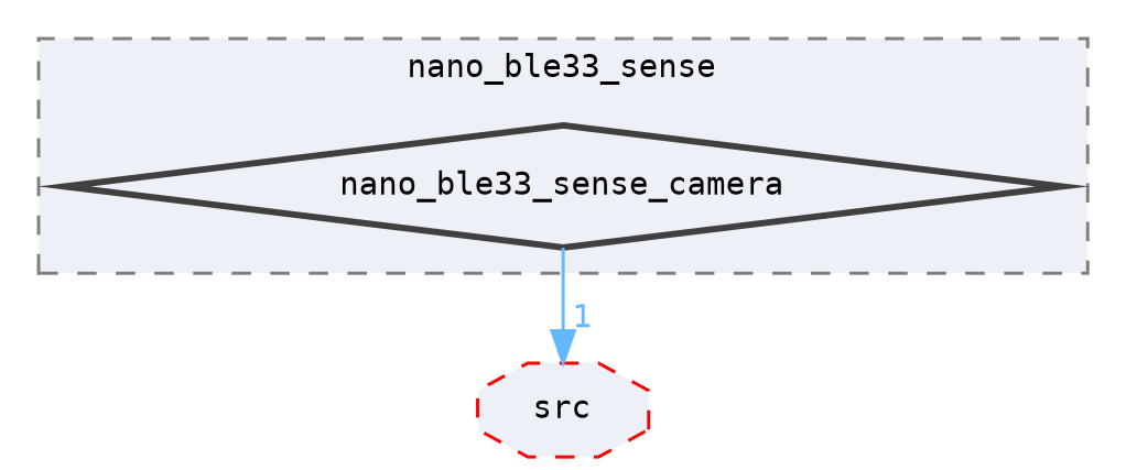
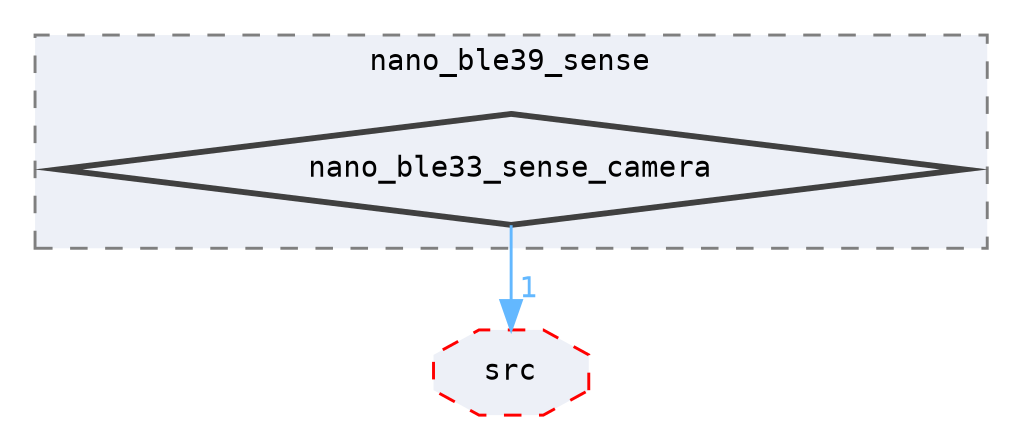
  digraph {
    compound=true
    fontname="DejaVu Sans Mono"
    node [fillcolor="#edf0f7" fontname="DejaVu Sans Mono" fontsize=10]
    n1 [color=grey25 height=0.2 label=nano_ble33_sense_camera shape=diamond style="filled,bold" width=0.4]
    n2 [color=red height=0.2 label=src shape=octagon style="filled,dashed" width=0.4]
    subgraph cluster_1 {
      bgcolor="#edf0f7"
      fontsize=10
-     label=nano_ble33_sense
+     label=nano_ble39_sense
      pencolor=grey50
      style="filled,dashed"
      n1
    }
    n1 -> n2 [color=steelblue1 fontcolor=steelblue1 fontname="DejaVu Sans Mono" fontsize=10 headlabel=1 labeldistance=1.5 labelfontname=Helvetica labelfontsize=10]
  }
